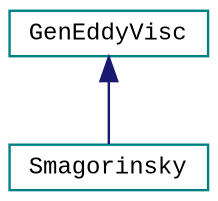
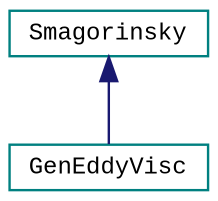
  digraph {
    fontname="Liberation Mono"
    node [color=teal fillcolor=white fontname="Liberation Mono" fontsize=10 shape=record style=filled]
    n1 [fontcolor=black height=0.2 label=Smagorinsky width=0.4]
    n2 [height=0.2 label=GenEddyVisc width=0.4]
-   n2 -> n1 [color=midnightblue dir=back fontname="Liberation Mono" fontsize=10 labelfontname=FreeSans labelfontsize=10 style=solid]
+   n1 -> n2 [color=midnightblue dir=back fontname="Liberation Mono" fontsize=10 labelfontname=FreeSans labelfontsize=10 style=solid]
  }
